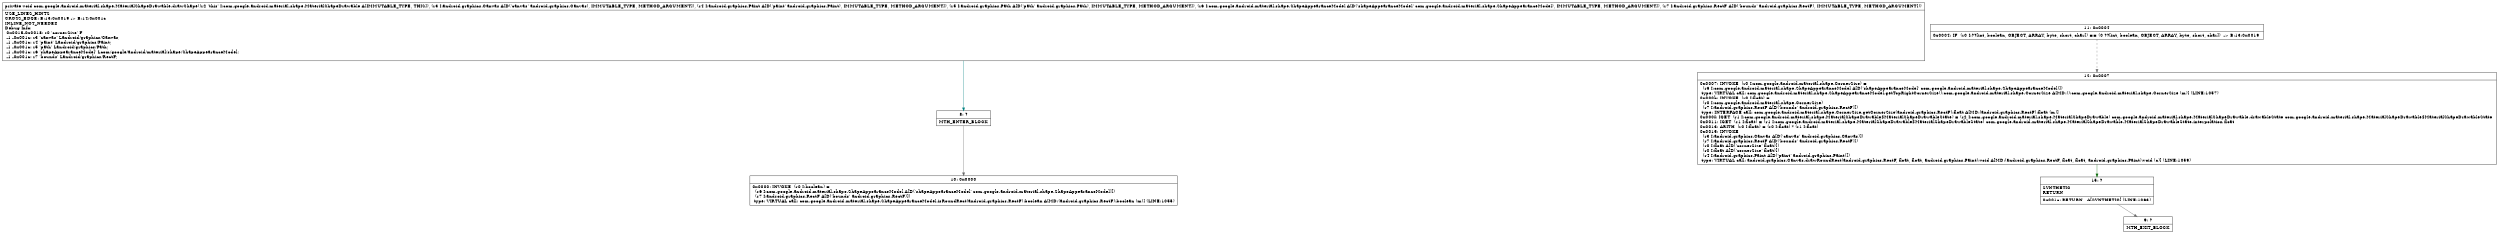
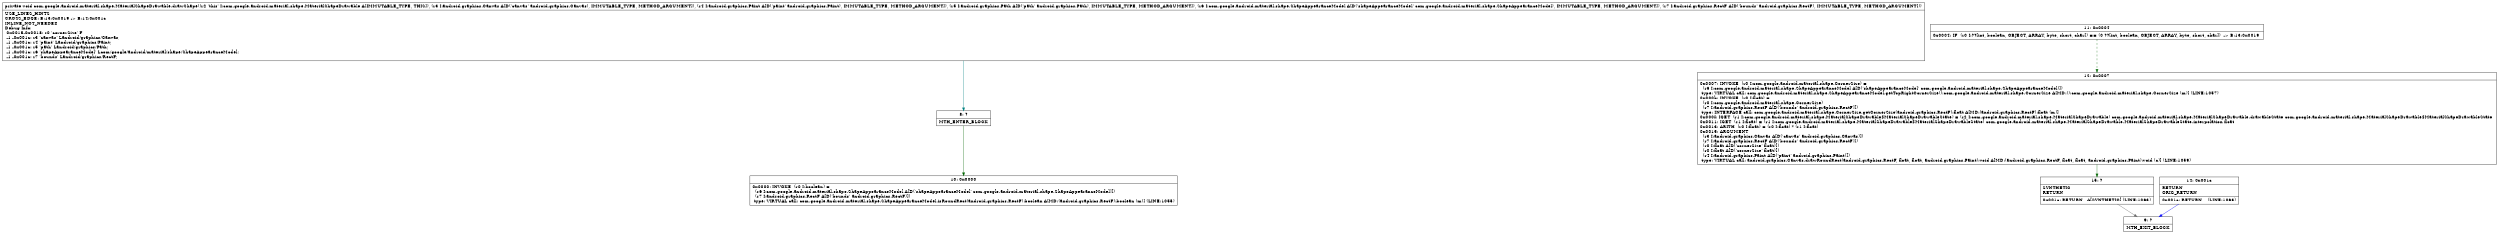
  digraph {
    node [shape=record]
    edge [color=darkgreen]
    n1 [label="{8\:\ ?|MTH_ENTER_BLOCK\l}"]
    n2 [label="{10\:\ 0x0000|0x0000: INVOKE  (r0 I:boolean) = \l  (r6 I:com.google.android.material.shape.ShapeAppearanceModel A[D('shapeAppearanceModel' com.google.android.material.shape.ShapeAppearanceModel)])\l  (r7 I:android.graphics.RectF A[D('bounds' android.graphics.RectF)])\l type: VIRTUAL call: com.google.android.material.shape.ShapeAppearanceModel.isRoundRect(android.graphics.RectF):boolean A[MD:(android.graphics.RectF):boolean (m)] (LINE:1055)\l}"]
    n3 [label="{11\:\ 0x0004|0x0004: IF  (r0 I:??[int, boolean, OBJECT, ARRAY, byte, short, char]) == (0 ??[int, boolean, OBJECT, ARRAY, byte, short, char])  \-\> B:13:0x0019 \l}"]
-   n4 [label="{12\:\ 0x0007|0x0007: INVOKE  (r0 I:com.google.android.material.shape.CornerSize) = \l  (r6 I:com.google.android.material.shape.ShapeAppearanceModel A[D('shapeAppearanceModel' com.google.android.material.shape.ShapeAppearanceModel)])\l type: VIRTUAL call: com.google.android.material.shape.ShapeAppearanceModel.getTopRightCornerSize():com.google.android.material.shape.CornerSize A[MD:():com.google.android.material.shape.CornerSize (m)] (LINE:1057)\l0x000b: INVOKE  (r0 I:float) = \l  (r0 I:com.google.android.material.shape.CornerSize)\l  (r7 I:android.graphics.RectF A[D('bounds' android.graphics.RectF)])\l type: INTERFACE call: com.google.android.material.shape.CornerSize.getCornerSize(android.graphics.RectF):float A[MD:(android.graphics.RectF):float (m)]\l0x000f: IGET  (r1 I:com.google.android.material.shape.MaterialShapeDrawable$MaterialShapeDrawableState) = (r2 I:com.google.android.material.shape.MaterialShapeDrawable) com.google.android.material.shape.MaterialShapeDrawable.drawableState com.google.android.material.shape.MaterialShapeDrawable$MaterialShapeDrawableState \l0x0011: IGET  (r1 I:float) = (r1 I:com.google.android.material.shape.MaterialShapeDrawable$MaterialShapeDrawableState) com.google.android.material.shape.MaterialShapeDrawable.MaterialShapeDrawableState.interpolation float \l0x0013: ARITH  (r0 I:float) = (r0 I:float) * (r1 I:float) \l0x0015: INVOKE  \l  (r3 I:android.graphics.Canvas A[D('canvas' android.graphics.Canvas)])\l  (r7 I:android.graphics.RectF A[D('bounds' android.graphics.RectF)])\l  (r0 I:float A[D('cornerSize' float)])\l  (r0 I:float A[D('cornerSize' float)])\l  (r4 I:android.graphics.Paint A[D('paint' android.graphics.Paint)])\l type: VIRTUAL call: android.graphics.Canvas.drawRoundRect(android.graphics.RectF, float, float, android.graphics.Paint):void A[MD:(android.graphics.RectF, float, float, android.graphics.Paint):void (c)] (LINE:1059)\l}"]
+   n4 [label="{12\:\ 0x0007|0x0007: INVOKE  (r0 I:com.google.android.material.shape.CornerSize) = \l  (r6 I:com.google.android.material.shape.ShapeAppearanceModel A[D('shapeAppearanceModel' com.google.android.material.shape.ShapeAppearanceModel)])\l type: VIRTUAL call: com.google.android.material.shape.ShapeAppearanceModel.getTopRightCornerSize():com.google.android.material.shape.CornerSize A[MD:():com.google.android.material.shape.CornerSize (m)] (LINE:1057)\l0x000b: INVOKE  (r0 I:float) = \l  (r0 I:com.google.android.material.shape.CornerSize)\l  (r7 I:android.graphics.RectF A[D('bounds' android.graphics.RectF)])\l type: INTERFACE call: com.google.android.material.shape.CornerSize.getCornerSize(android.graphics.RectF):float A[MD:(android.graphics.RectF):float (m)]\l0x000f: IGET  (r1 I:com.google.android.material.shape.MaterialShapeDrawable$MaterialShapeDrawableState) = (r2 I:com.google.android.material.shape.MaterialShapeDrawable) com.google.android.material.shape.MaterialShapeDrawable.drawableState com.google.android.material.shape.MaterialShapeDrawable$MaterialShapeDrawableState \l0x0011: IGET  (r1 I:float) = (r1 I:com.google.android.material.shape.MaterialShapeDrawable$MaterialShapeDrawableState) com.google.android.material.shape.MaterialShapeDrawable.MaterialShapeDrawableState.interpolation float \l0x0013: ARITH  (r0 I:float) = (r0 I:float) * (r1 I:float) \l0x0015: ARGUMENT  \l  (r3 I:android.graphics.Canvas A[D('canvas' android.graphics.Canvas)])\l  (r7 I:android.graphics.RectF A[D('bounds' android.graphics.RectF)])\l  (r0 I:float A[D('cornerSize' float)])\l  (r0 I:float A[D('cornerSize' float)])\l  (r4 I:android.graphics.Paint A[D('paint' android.graphics.Paint)])\l type: VIRTUAL call: android.graphics.Canvas.drawRoundRect(android.graphics.RectF, float, float, android.graphics.Paint):void A[MD:(android.graphics.RectF, float, float, android.graphics.Paint):void (c)] (LINE:1059)\l}"]
    n5 [label="{15\:\ ?|SYNTHETIC\lRETURN\l|0x001c: RETURN   A[SYNTHETIC] (LINE:1063)\l}"]
    n6 [label="{9\:\ ?|MTH_EXIT_BLOCK\l}"]
+   n7 [label="{14\:\ 0x001c|RETURN\lORIG_RETURN\l|0x001c: RETURN    (LINE:1063)\l}"]
    n8 [label="{private void com.google.android.material.shape.MaterialShapeDrawable.drawShape((r2 'this' I:com.google.android.material.shape.MaterialShapeDrawable A[IMMUTABLE_TYPE, THIS]), (r3 I:android.graphics.Canvas A[D('canvas' android.graphics.Canvas), IMMUTABLE_TYPE, METHOD_ARGUMENT]), (r4 I:android.graphics.Paint A[D('paint' android.graphics.Paint), IMMUTABLE_TYPE, METHOD_ARGUMENT]), (r5 I:android.graphics.Path A[D('path' android.graphics.Path), IMMUTABLE_TYPE, METHOD_ARGUMENT]), (r6 I:com.google.android.material.shape.ShapeAppearanceModel A[D('shapeAppearanceModel' com.google.android.material.shape.ShapeAppearanceModel), IMMUTABLE_TYPE, METHOD_ARGUMENT]), (r7 I:android.graphics.RectF A[D('bounds' android.graphics.RectF), IMMUTABLE_TYPE, METHOD_ARGUMENT]))  | USE_LINES_HINTS\lCROSS_EDGE: B:13:0x0019 \-\> B:14:0x001c\lINLINE_NOT_NEEDED\lDebug Info:\l  0x0015\-0x0018: r0 'cornerSize' F\l  \-1 \-0x001c: r3 'canvas' Landroid\/graphics\/Canvas;\l  \-1 \-0x001c: r4 'paint' Landroid\/graphics\/Paint;\l  \-1 \-0x001c: r5 'path' Landroid\/graphics\/Path;\l  \-1 \-0x001c: r6 'shapeAppearanceModel' Lcom\/google\/android\/material\/shape\/ShapeAppearanceModel;\l  \-1 \-0x001c: r7 'bounds' Landroid\/graphics\/RectF;\l}"]
-   n1 -> n2 [color=gray40]
-   n3 -> n4 [color=gray40 style=dashed]
+   n1 -> n2
+   n3 -> n4 [style=dashed]
    n4 -> n5
    n5 -> n6 [color=gray40]
+   n7 -> n6 [color=blue]
    n8 -> n1 [color=teal]
  }
